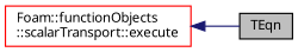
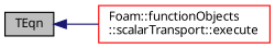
  digraph {
    rankdir=LR
    fontname="Noto Sans"
    node [fontname="Noto Sans" fontsize=10 shape=record]
    n1 [color=black fillcolor=grey75 fontcolor=black height=0.2 label=TEqn style=filled width=0.4]
    n2 [color=red height=0.2 label="Foam::functionObjects\l::scalarTransport::execute" width=0.4]
-   n2 -> n1 [color=midnightblue dir=back fontname="Noto Sans" fontsize=10 labelfontname=Helvetica labelfontsize=10 style=solid]
+   n1 -> n2 [color=midnightblue dir=back fontname="Noto Sans" fontsize=10 labelfontname=Helvetica labelfontsize=10 style=solid]
  }
